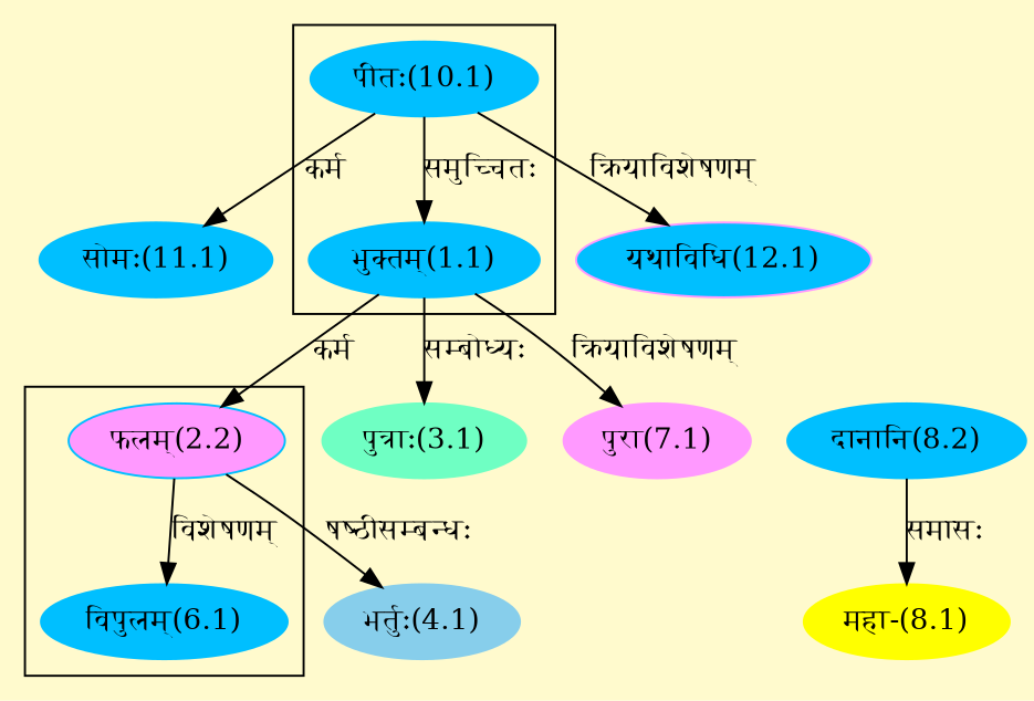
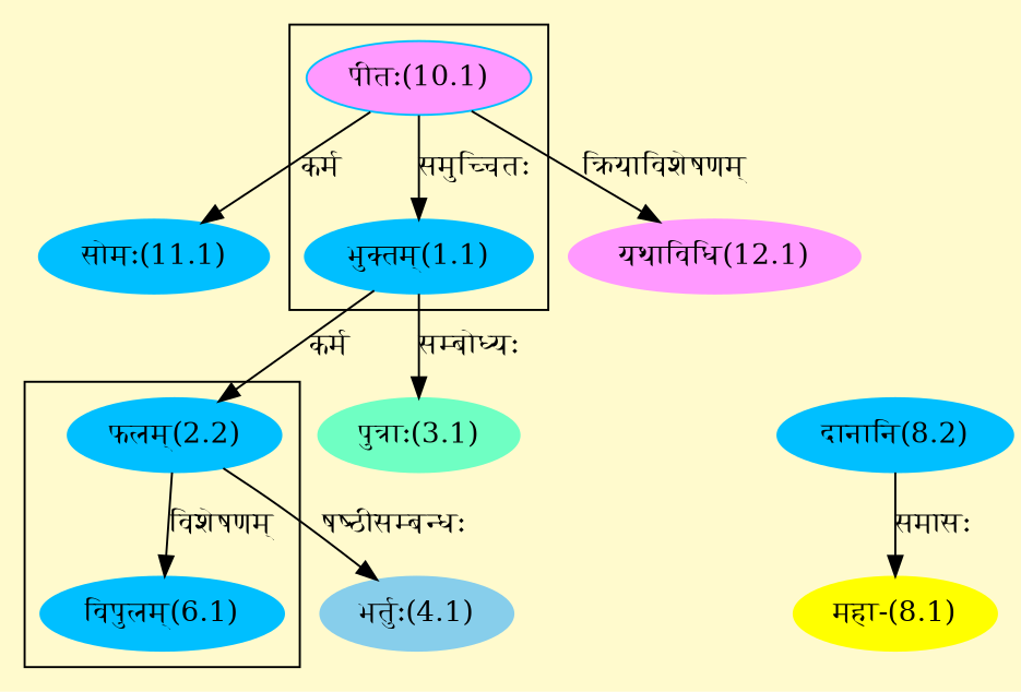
  digraph {
    bgcolor=lemonchiffon1
    compound=true
    rankdir=BT
    node [color="#00BFFF" style=filled]
    edge [dir=back]
    n1 [label="भुक्तम्(1.1)"]
-   n2 [label="पीतः(10.1)"]
+   n2 [label="पीतः(10.1)" fillcolor="#FF99FF"]
    n3 [label="विपुलम्(6.1)"]
-   n4 [label="फलम्(2.2)" fillcolor="#FF99FF"]
+   n4 [label="फलम्(2.2)"]
    n5 [color="#6FFFC3" label="पुत्राः(3.1)"]
    n6 [color="#87CEEB" label="भर्तुः(4.1)"]
-   n7 [color="#FF99FF" label="पुरा(7.1)"]
    n8 [color="#FFFF00" label="महा-(8.1)"]
    n9 [label="दानानि(8.2)"]
    n10 [label="सोमः(11.1)"]
-   n11 [color="#FF99FF" label="यथाविधि(12.1)" fillcolor="#00BFFF"]
+   n11 [color="#FF99FF" label="यथाविधि(12.1)"]
    subgraph cluster_1 {
      n1
      n2
    }
    subgraph cluster_2 {
      n3
      n4
    }
    n1 -> n2 [label="समुच्चितः"]
    n3 -> n4 [label="विशेषणम्"]
    n4 -> n1 [label="कर्म"]
    n5 -> n1 [label="सम्बोध्यः"]
    n6 -> n4 [label="षष्ठीसम्बन्धः"]
-   n7 -> n1 [label="क्रियाविशेषणम्"]
    n8 -> n9 [label="समासः"]
    n10 -> n2 [label="कर्म"]
    n11 -> n2 [label="क्रियाविशेषणम्"]
  }
